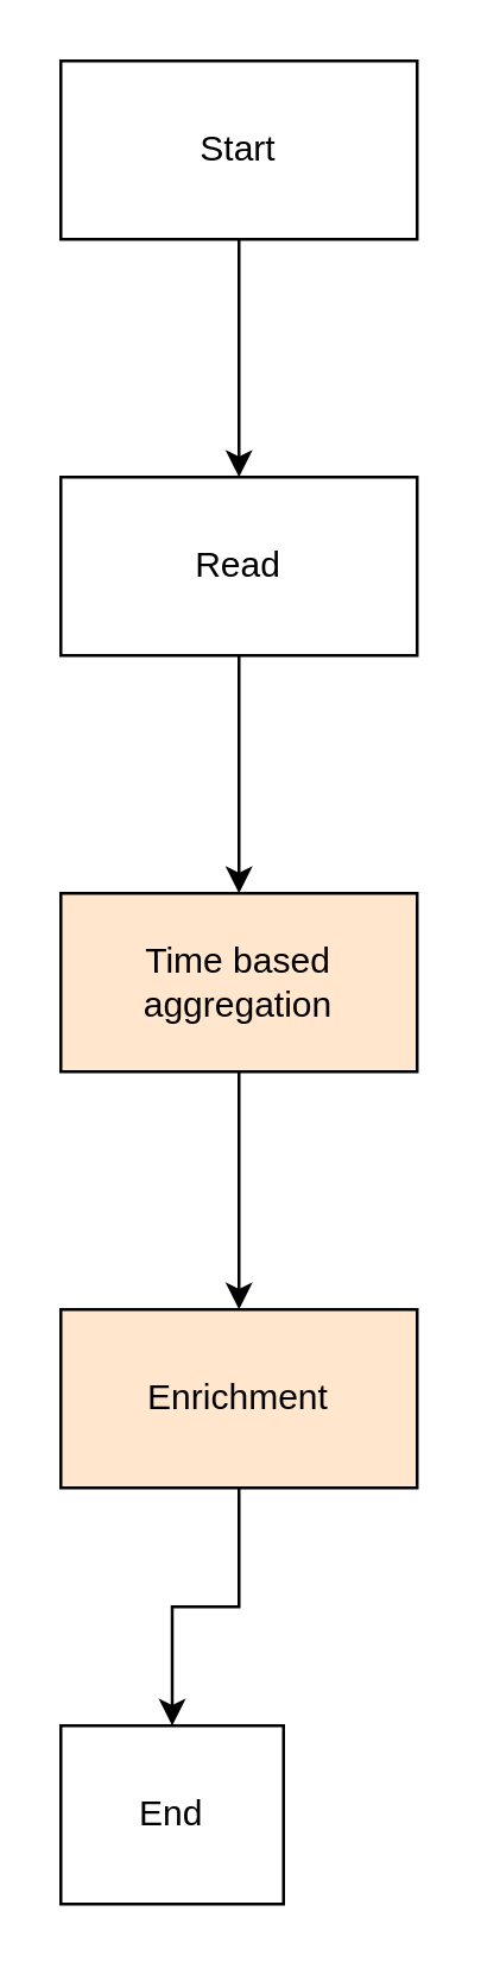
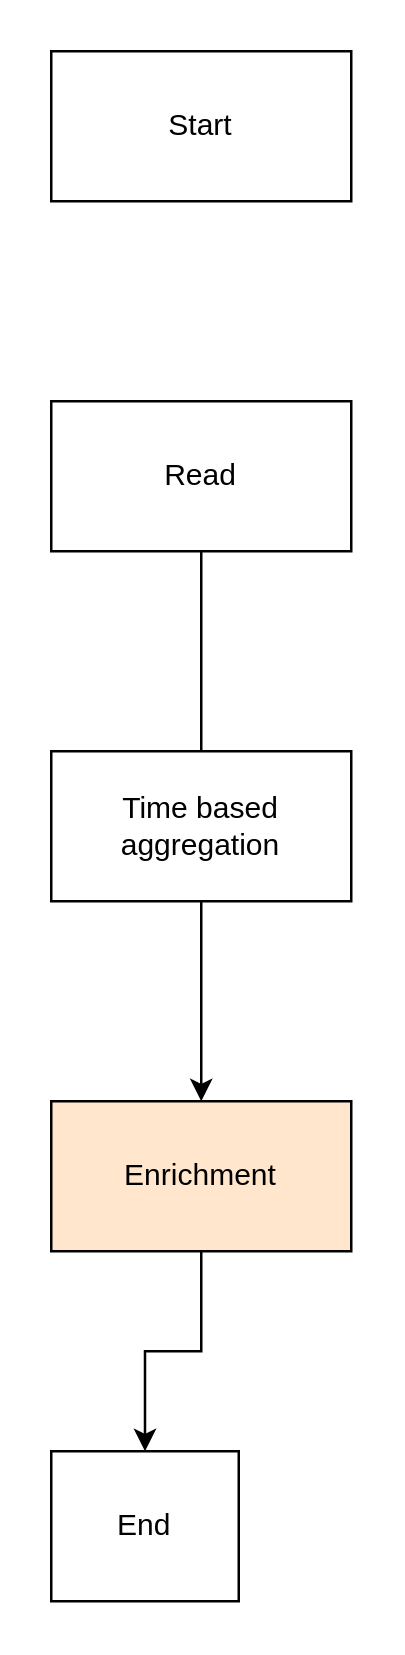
  <mxCell id="0" />
  <mxCell id="1" parent="0" />
- <mxCell id="2" value="" style="edgeStyle=orthogonalEdgeStyle;rounded=0;orthogonalLoop=1;jettySize=auto;html=1;" parent="1" source="3" target="5" edge="1"><mxGeometry relative="1" as="geometry" /></mxCell>
  <mxCell id="3" value="Start" style="whiteSpace=wrap;html=1;" parent="1" vertex="1"><mxGeometry x="20" y="20" width="120" height="60" as="geometry" /></mxCell>
- <mxCell id="4" value="" style="edgeStyle=orthogonalEdgeStyle;rounded=0;orthogonalLoop=1;jettySize=auto;html=1;" parent="1" source="5" target="7" edge="1"><mxGeometry relative="1" as="geometry" /></mxCell>
+ <mxCell id="4" value="" style="edgeStyle=orthogonalEdgeStyle;rounded=0;orthogonalLoop=1;jettySize=auto;html=1;endArrow=none;" parent="1" source="5" target="7" edge="1"><mxGeometry relative="1" as="geometry" /></mxCell>
  <mxCell id="5" value="Read" style="whiteSpace=wrap;html=1;" parent="1" vertex="1"><mxGeometry x="20" y="160" width="120" height="60" as="geometry" /></mxCell>
  <mxCell id="6" value="" style="edgeStyle=orthogonalEdgeStyle;rounded=0;orthogonalLoop=1;jettySize=auto;html=1;" parent="1" source="7" target="9" edge="1"><mxGeometry relative="1" as="geometry" /></mxCell>
- <mxCell id="7" value="Time based aggregation" style="whiteSpace=wrap;html=1;fillColor=#ffe6cc;" parent="1" vertex="1"><mxGeometry x="20" y="300" width="120" height="60" as="geometry" /></mxCell>
+ <mxCell id="7" value="Time based aggregation" style="whiteSpace=wrap;html=1;" parent="1" vertex="1"><mxGeometry x="20" y="300" width="120" height="60" as="geometry" /></mxCell>
  <mxCell id="8" value="" style="edgeStyle=orthogonalEdgeStyle;rounded=0;orthogonalLoop=1;jettySize=auto;html=1;" parent="1" source="9" target="10" edge="1"><mxGeometry relative="1" as="geometry" /></mxCell>
  <mxCell id="9" value="Enrichment" style="whiteSpace=wrap;html=1;fillColor=#ffe6cc;" parent="1" vertex="1"><mxGeometry x="20" y="440" width="120" height="60" as="geometry" /></mxCell>
  <mxCell id="10" value="End" style="whiteSpace=wrap;html=1;" parent="1" vertex="1"><mxGeometry x="20" y="580" width="75" height="60" as="geometry" /></mxCell>
